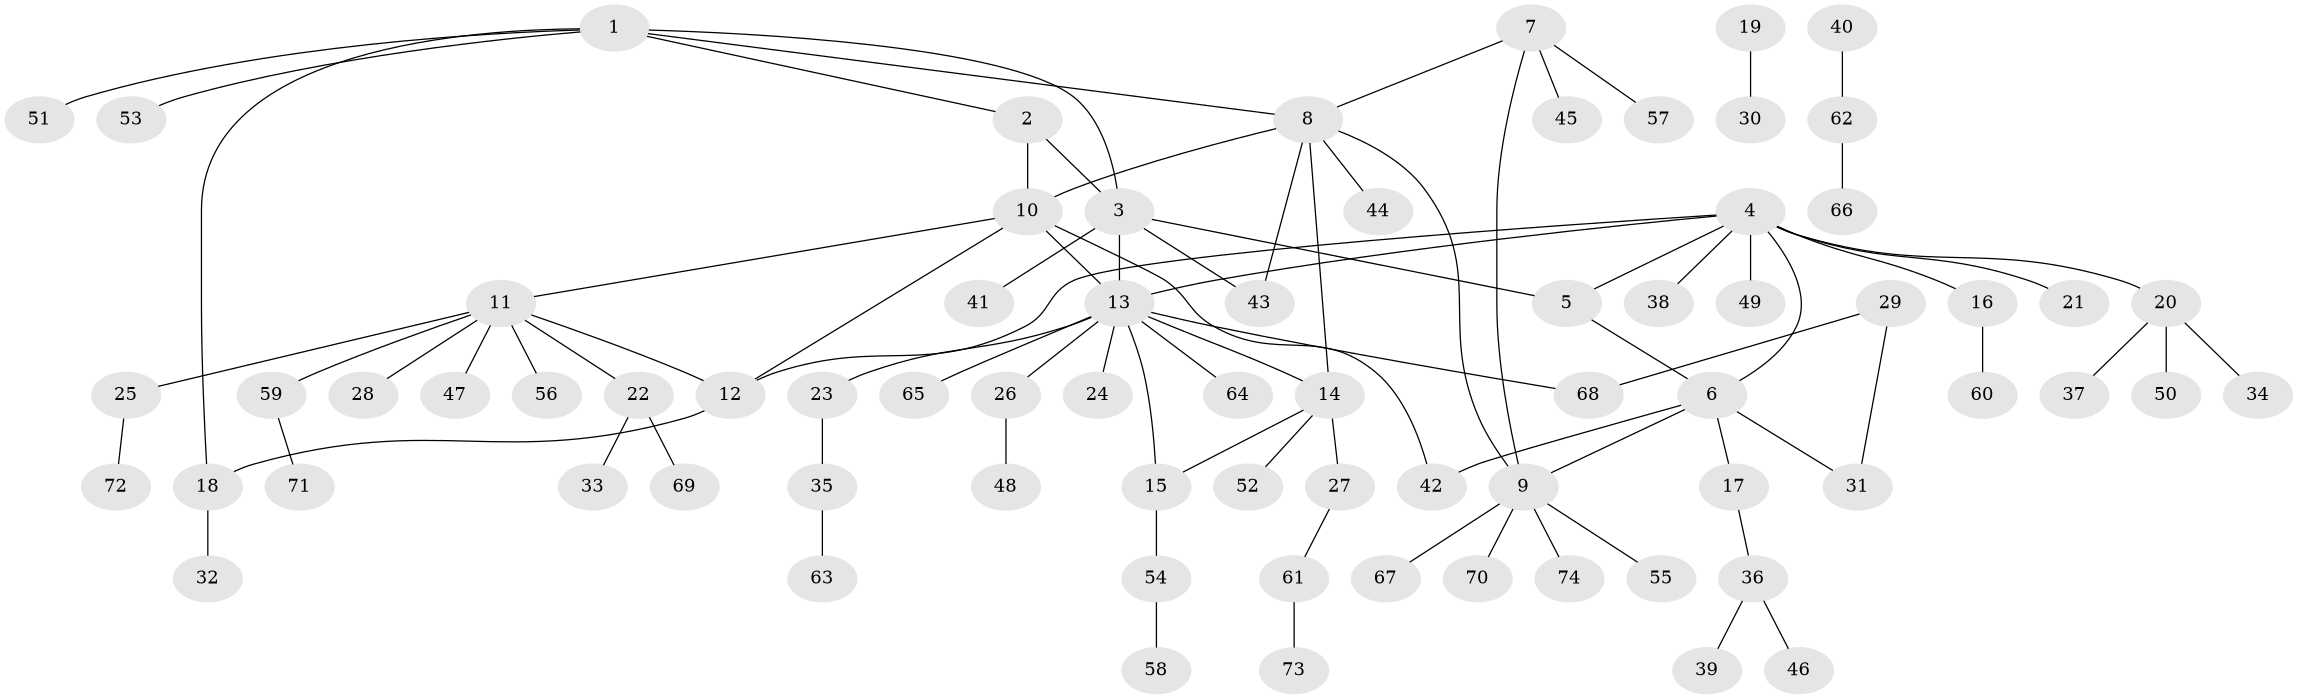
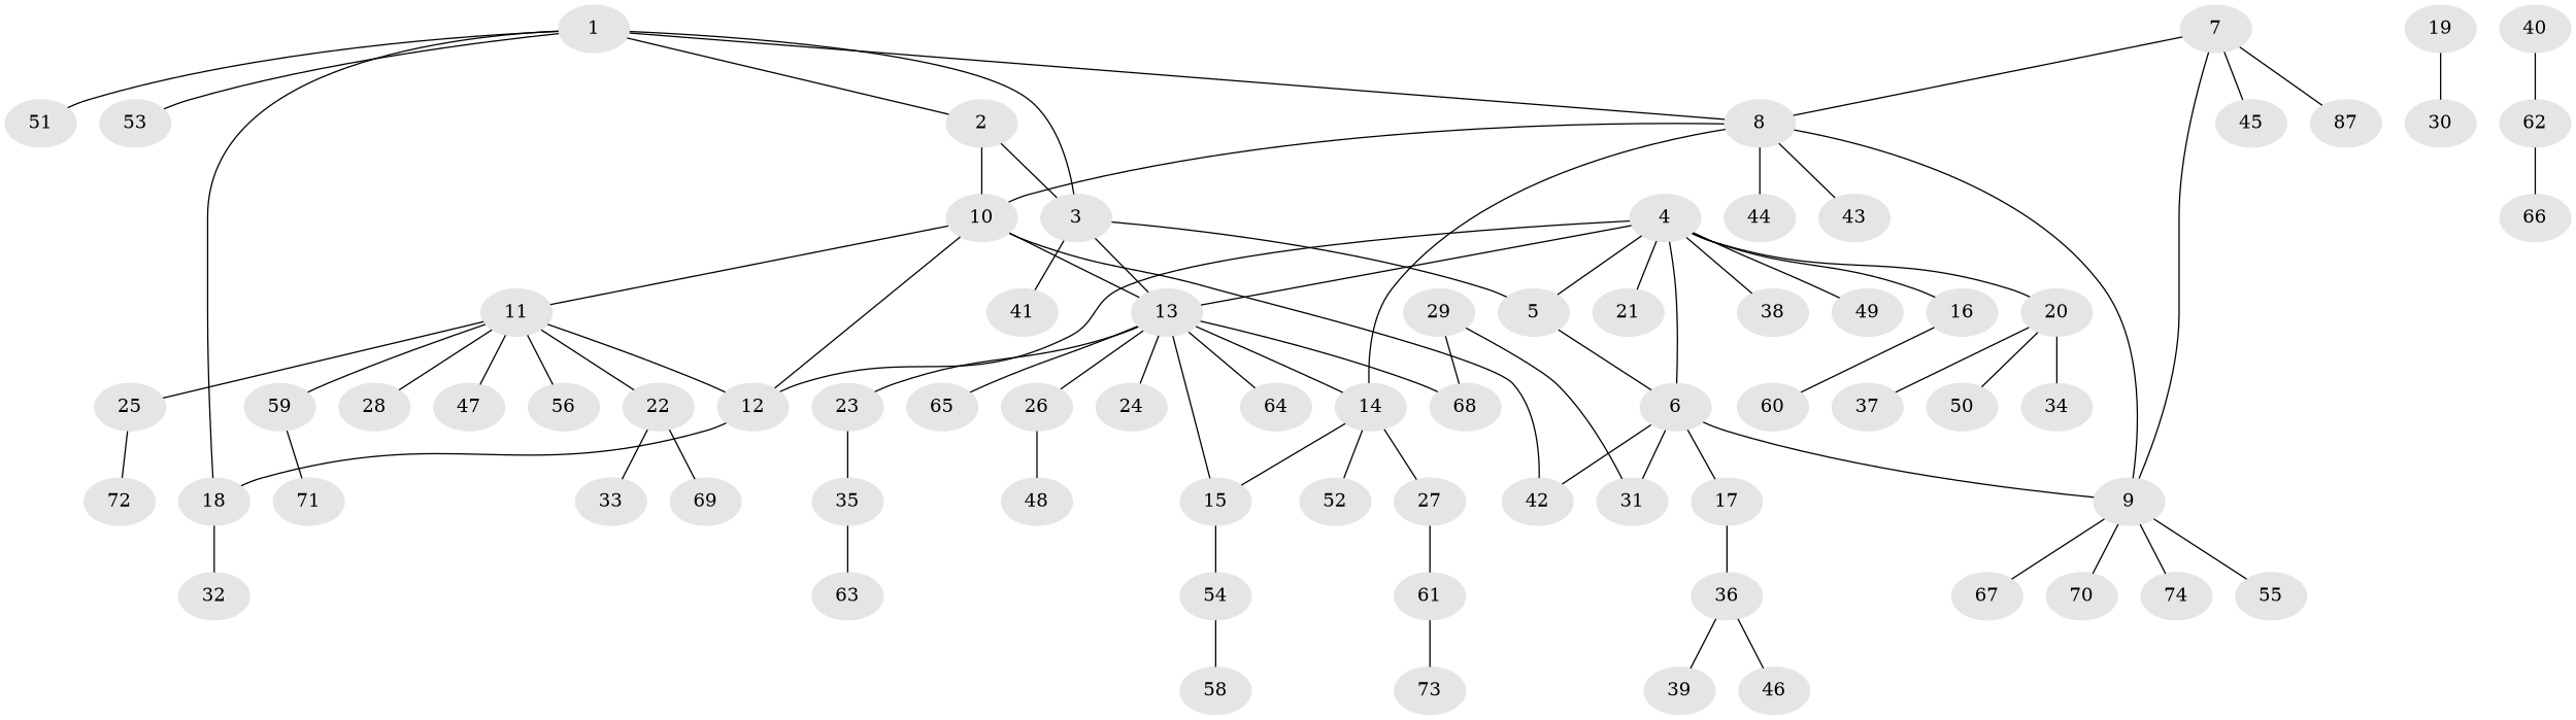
  graph {
    node [color=gray90 style=filled]
    1
    2
    3
    8
    18
    51
    53
    10
    5
    13
    41
    43
    9
    14
    44
    32
    12
    42
    11
    6
    15
    23
    24
    26
    64
    65
    68
    19
    30
    4
    16
    20
    21
    38
    49
    17
    31
    60
    34
    37
    50
    55
    67
    70
    74
    36
    7
    45
-   57
+   57 [label=87]
    40
    62
    27
    52
    22
    25
    28
    47
    56
    59
    33
    69
    72
    71
    54
    35
    48
    29
    61
    58
    39
    46
    63
    73
    66
    1 -- 2
    1 -- 3
    1 -- 8
    1 -- 18
    1 -- 51
    1 -- 53
    2 -- 3
    2 -- 10
    3 -- 5
    3 -- 13
    3 -- 41
-   3 -- 43
    8 -- 10
    8 -- 43
    8 -- 9
    8 -- 14
    8 -- 44
    18 -- 32
    10 -- 13
    10 -- 12
    10 -- 42
    10 -- 11
    5 -- 6
    13 -- 14
    13 -- 15
    13 -- 23
    13 -- 24
    13 -- 26
    13 -- 64
    13 -- 65
    13 -- 68
    9 -- 55
    9 -- 67
    9 -- 70
    9 -- 74
    14 -- 15
    14 -- 27
    14 -- 52
    12 -- 18
    11 -- 12
    11 -- 22
    11 -- 25
    11 -- 28
    11 -- 47
    11 -- 56
    11 -- 59
    6 -- 9
    6 -- 42
    6 -- 17
    6 -- 31
    15 -- 54
    23 -- 35
    26 -- 48
    19 -- 30
    4 -- 5
    4 -- 13
    4 -- 12
    4 -- 6
    4 -- 16
    4 -- 20
    4 -- 21
    4 -- 38
    4 -- 49
    16 -- 60
    20 -- 34
    20 -- 37
    20 -- 50
    17 -- 36
    36 -- 39
    36 -- 46
    7 -- 8
    7 -- 9
    7 -- 45
    7 -- 57
    40 -- 62
    62 -- 66
    27 -- 61
    22 -- 33
    22 -- 69
    25 -- 72
    59 -- 71
    54 -- 58
    35 -- 63
    29 -- 68
    29 -- 31
    61 -- 73
  }
